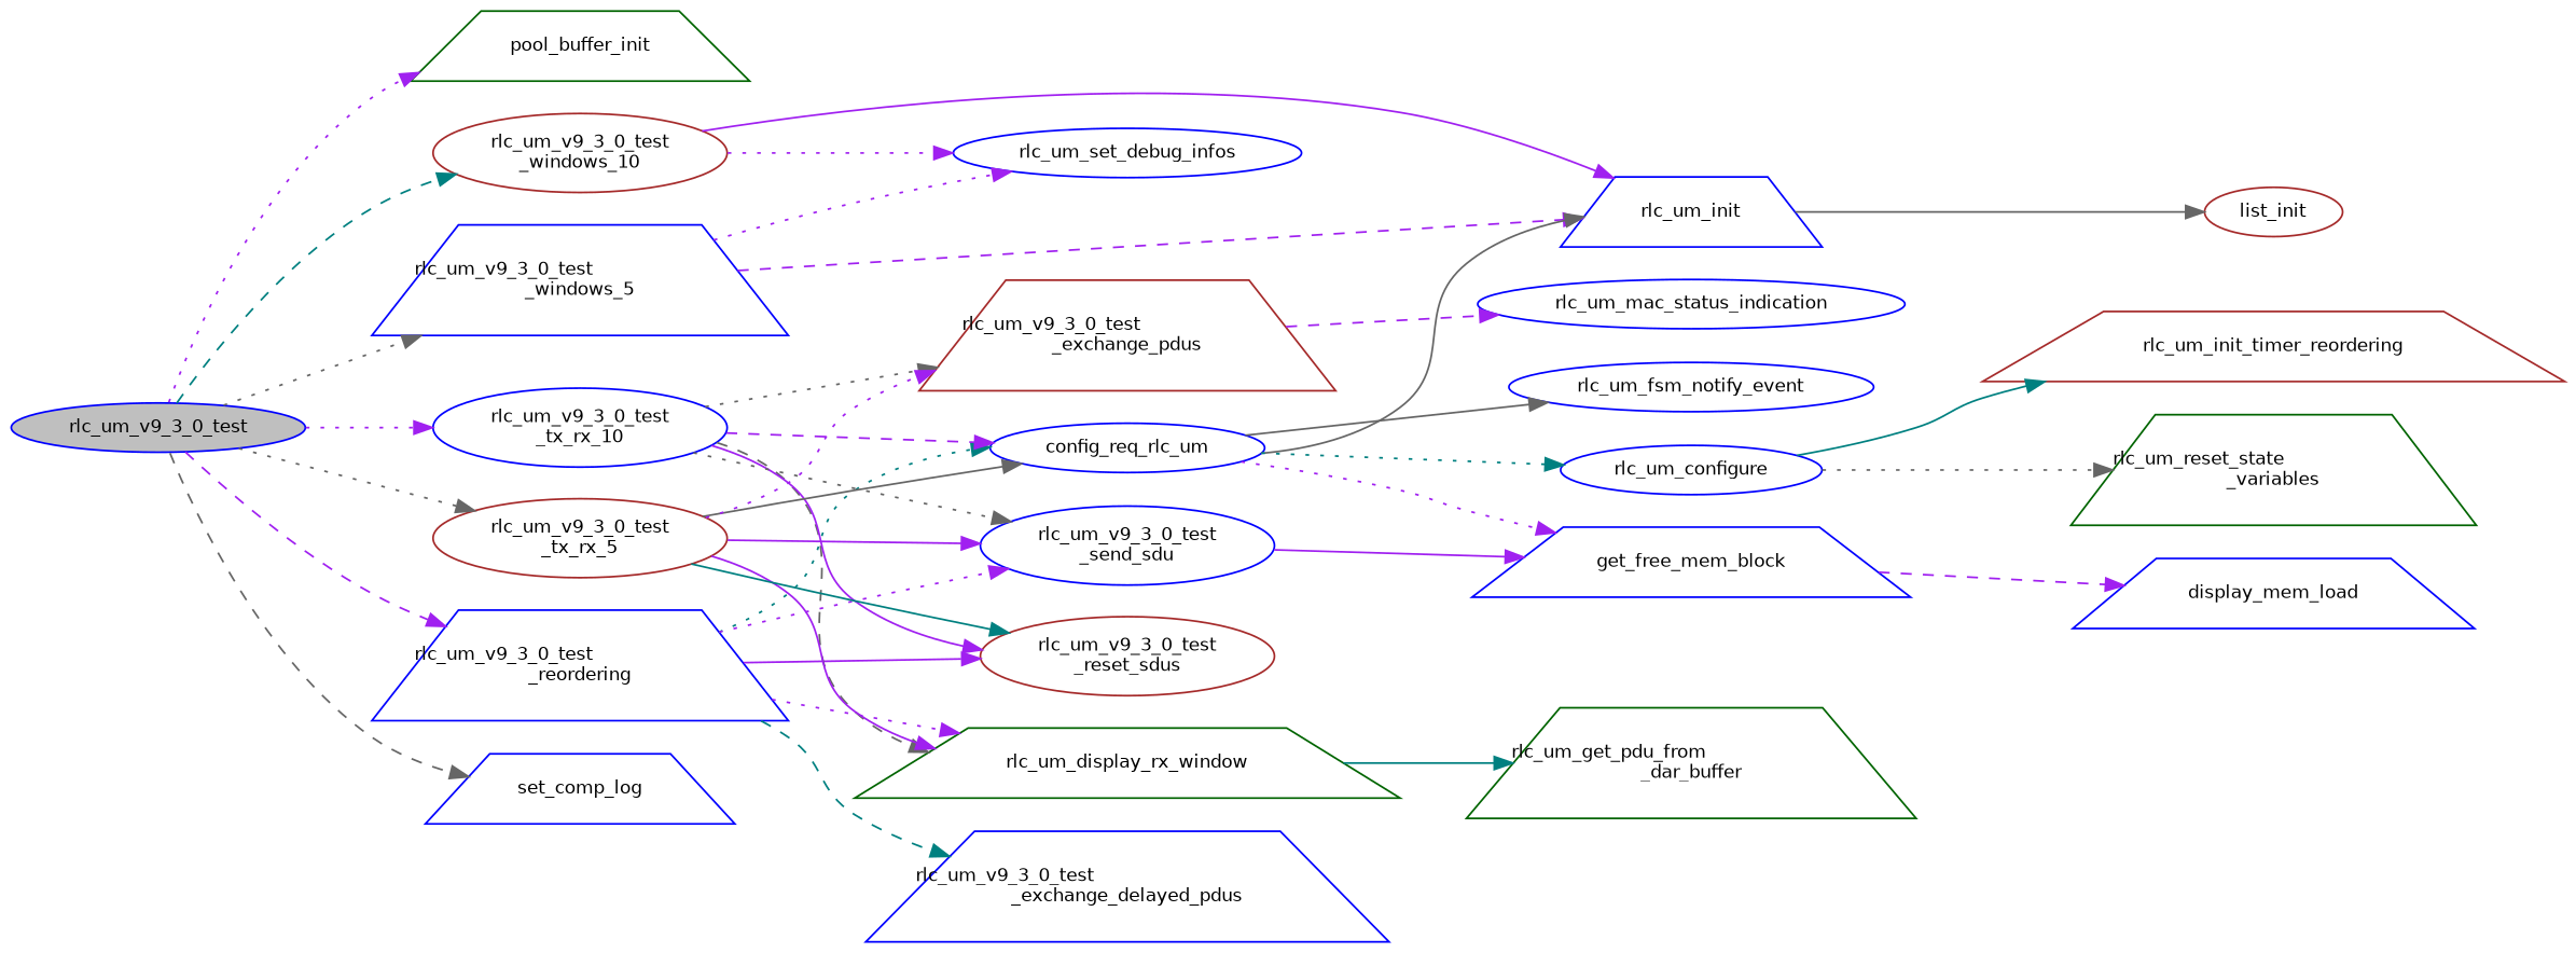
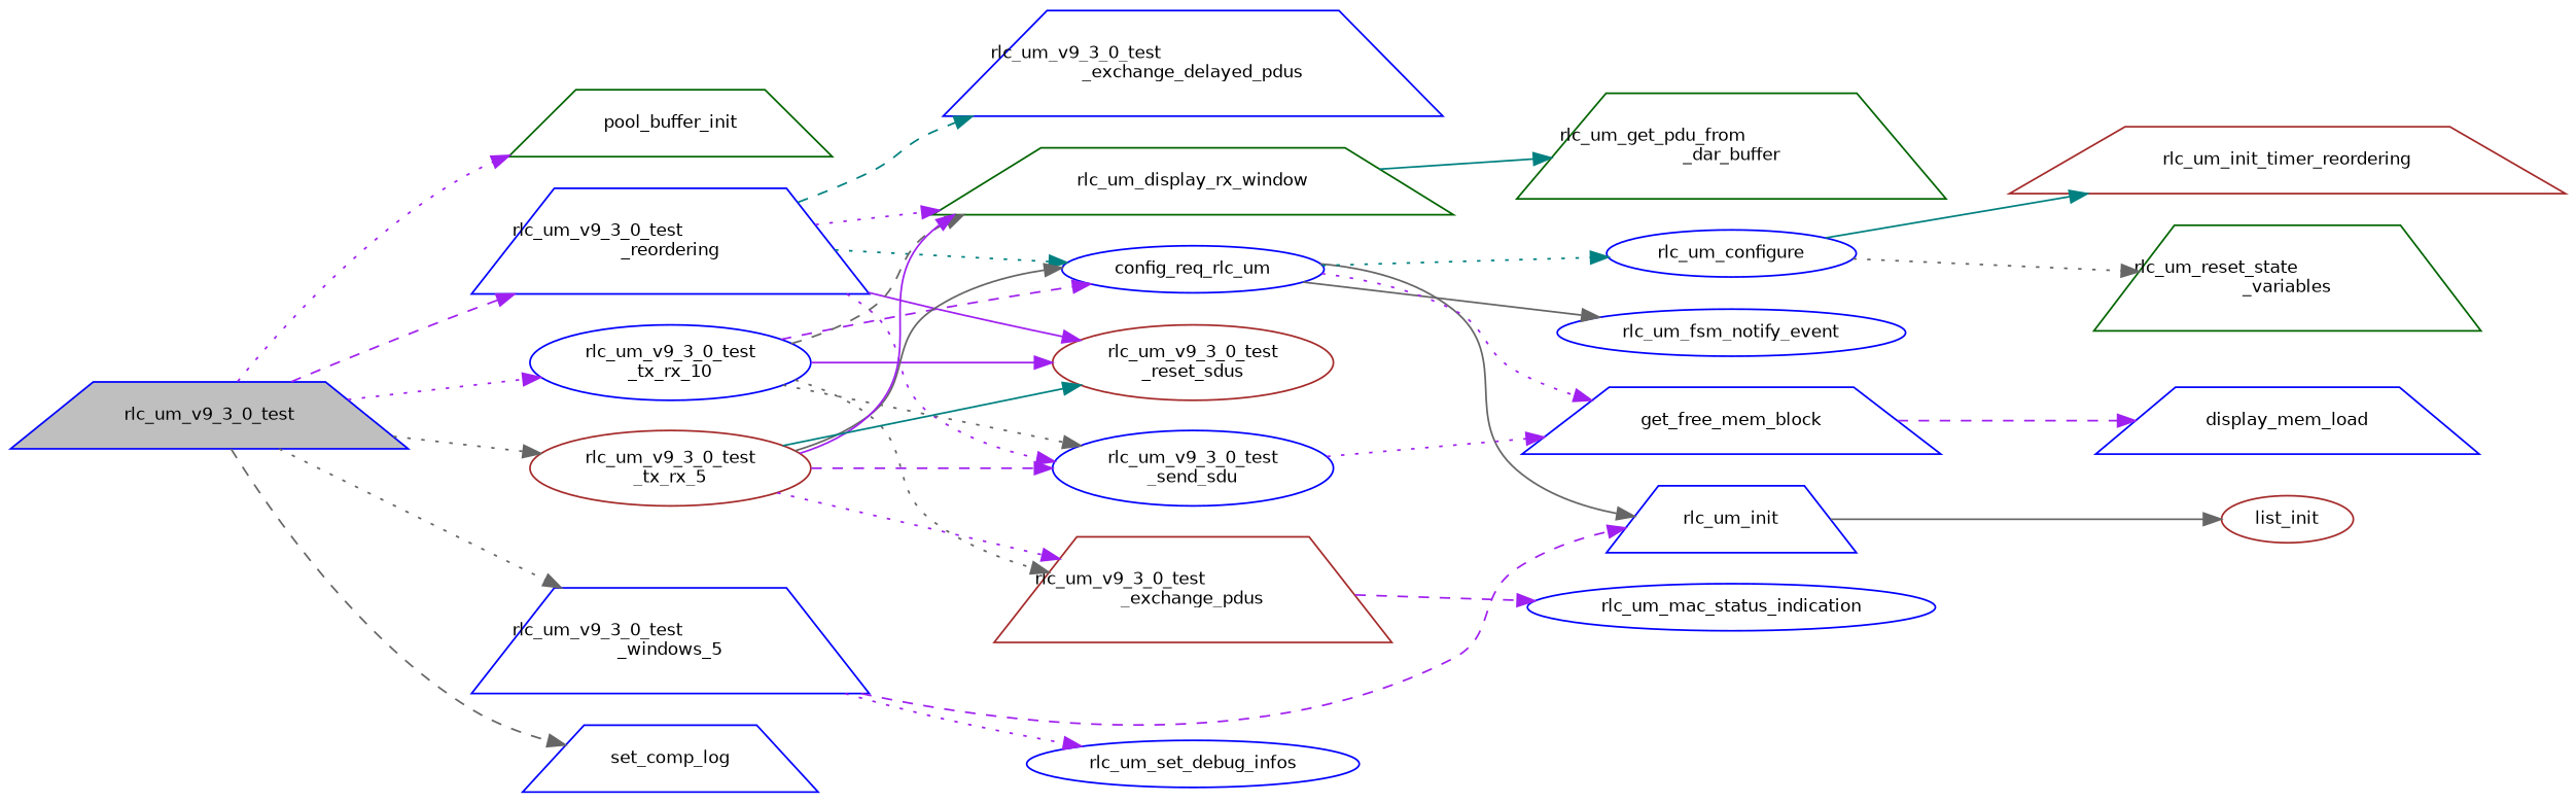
  digraph {
    rankdir=LR
    node [color=blue fillcolor=white fontname=Helvetica fontsize=10 shape=trapezium style=filled]
    edge [color=purple fontname=Helvetica fontsize=10 labelfontname=Helvetica labelfontsize=10 style=dotted]
-   n1 [fillcolor=grey75 fontcolor=black height=0.2 label=rlc_um_v9_3_0_test shape=ellipse width=0.4]
+   n1 [fillcolor=grey75 fontcolor=black height=0.2 label=rlc_um_v9_3_0_test width=0.4]
    n2 [color=darkgreen height=0.2 label=pool_buffer_init width=0.4]
    n3 [height=0.2 label="rlc_um_v9_3_0_test\l_reordering" width=0.4]
    n4 [height=0.2 label="rlc_um_v9_3_0_test\l_tx_rx_10" shape=ellipse width=0.4]
    n5 [color=brown height=0.2 label="rlc_um_v9_3_0_test\l_tx_rx_5" shape=ellipse width=0.4]
-   n6 [color=brown height=0.2 label="rlc_um_v9_3_0_test\l_windows_10" shape=ellipse width=0.4]
    n7 [height=0.2 label="rlc_um_v9_3_0_test\l_windows_5" width=0.4]
    n8 [height=0.2 label=set_comp_log width=0.4]
    n9 [height=0.2 label=config_req_rlc_um shape=ellipse width=0.4]
    n10 [color=darkgreen height=0.2 label=rlc_um_display_rx_window width=0.4]
    n11 [height=0.2 label="rlc_um_v9_3_0_test\l_exchange_delayed_pdus" width=0.4]
    n12 [color=brown height=0.2 label="rlc_um_v9_3_0_test\l_reset_sdus" shape=ellipse width=0.4]
    n13 [height=0.2 label="rlc_um_v9_3_0_test\l_send_sdu" shape=ellipse width=0.4]
    n14 [color=brown height=0.2 label="rlc_um_v9_3_0_test\l_exchange_pdus" width=0.4]
    n15 [height=0.2 label=rlc_um_init width=0.4]
    n16 [height=0.2 label=rlc_um_set_debug_infos shape=ellipse width=0.4]
    n17 [height=0.2 label=rlc_um_configure shape=ellipse width=0.4]
    n18 [height=0.2 label=rlc_um_fsm_notify_event shape=ellipse width=0.4]
    n19 [height=0.2 label=get_free_mem_block width=0.4]
    n20 [color=darkgreen height=0.2 label="rlc_um_get_pdu_from\l_dar_buffer" width=0.4]
    n21 [color=brown height=0.2 label=rlc_um_init_timer_reordering width=0.4]
    n22 [color=darkgreen height=0.2 label="rlc_um_reset_state\l_variables" width=0.4]
    n23 [color=brown height=0.2 label=list_init shape=ellipse width=0.4]
    n24 [height=0.2 label=display_mem_load width=0.4]
    n25 [height=0.2 label=rlc_um_mac_status_indication shape=ellipse width=0.4]
    n1 -> n2
    n1 -> n3 [style=dashed]
    n1 -> n4
    n1 -> n5 [color=gray40]
-   n1 -> n6 [color=teal style=dashed]
    n1 -> n7 [color=gray40]
    n1 -> n8 [color=gray40 style=dashed]
    n3 -> n9 [color=teal]
    n3 -> n10
    n3 -> n11 [color=teal style=dashed]
    n3 -> n12 [style=solid]
    n3 -> n13
    n4 -> n9 [style=dashed]
    n4 -> n10 [color=gray40 style=dashed]
    n4 -> n12 [style=solid]
    n4 -> n13 [color=gray40]
    n4 -> n14 [color=gray40]
    n5 -> n9 [color=gray40 style=solid]
    n5 -> n10 [style=solid]
    n5 -> n12 [color=teal style=solid]
-   n5 -> n13 [style=solid]
+   n5 -> n13 [style=dashed]
    n5 -> n14
-   n6 -> n15 [style=solid]
-   n6 -> n16
    n7 -> n15 [style=dashed]
    n7 -> n16
    n9 -> n15 [color=gray40 style=solid]
    n9 -> n17 [color=teal]
    n9 -> n18 [color=gray40 style=solid]
    n9 -> n19
    n10 -> n20 [color=teal style=solid]
-   n13 -> n19 [style=solid]
+   n13 -> n19
    n14 -> n25 [style=dashed]
    n15 -> n23 [color=gray40 style=solid]
    n17 -> n21 [color=teal style=solid]
    n17 -> n22 [color=gray40]
    n19 -> n24 [style=dashed]
  }
